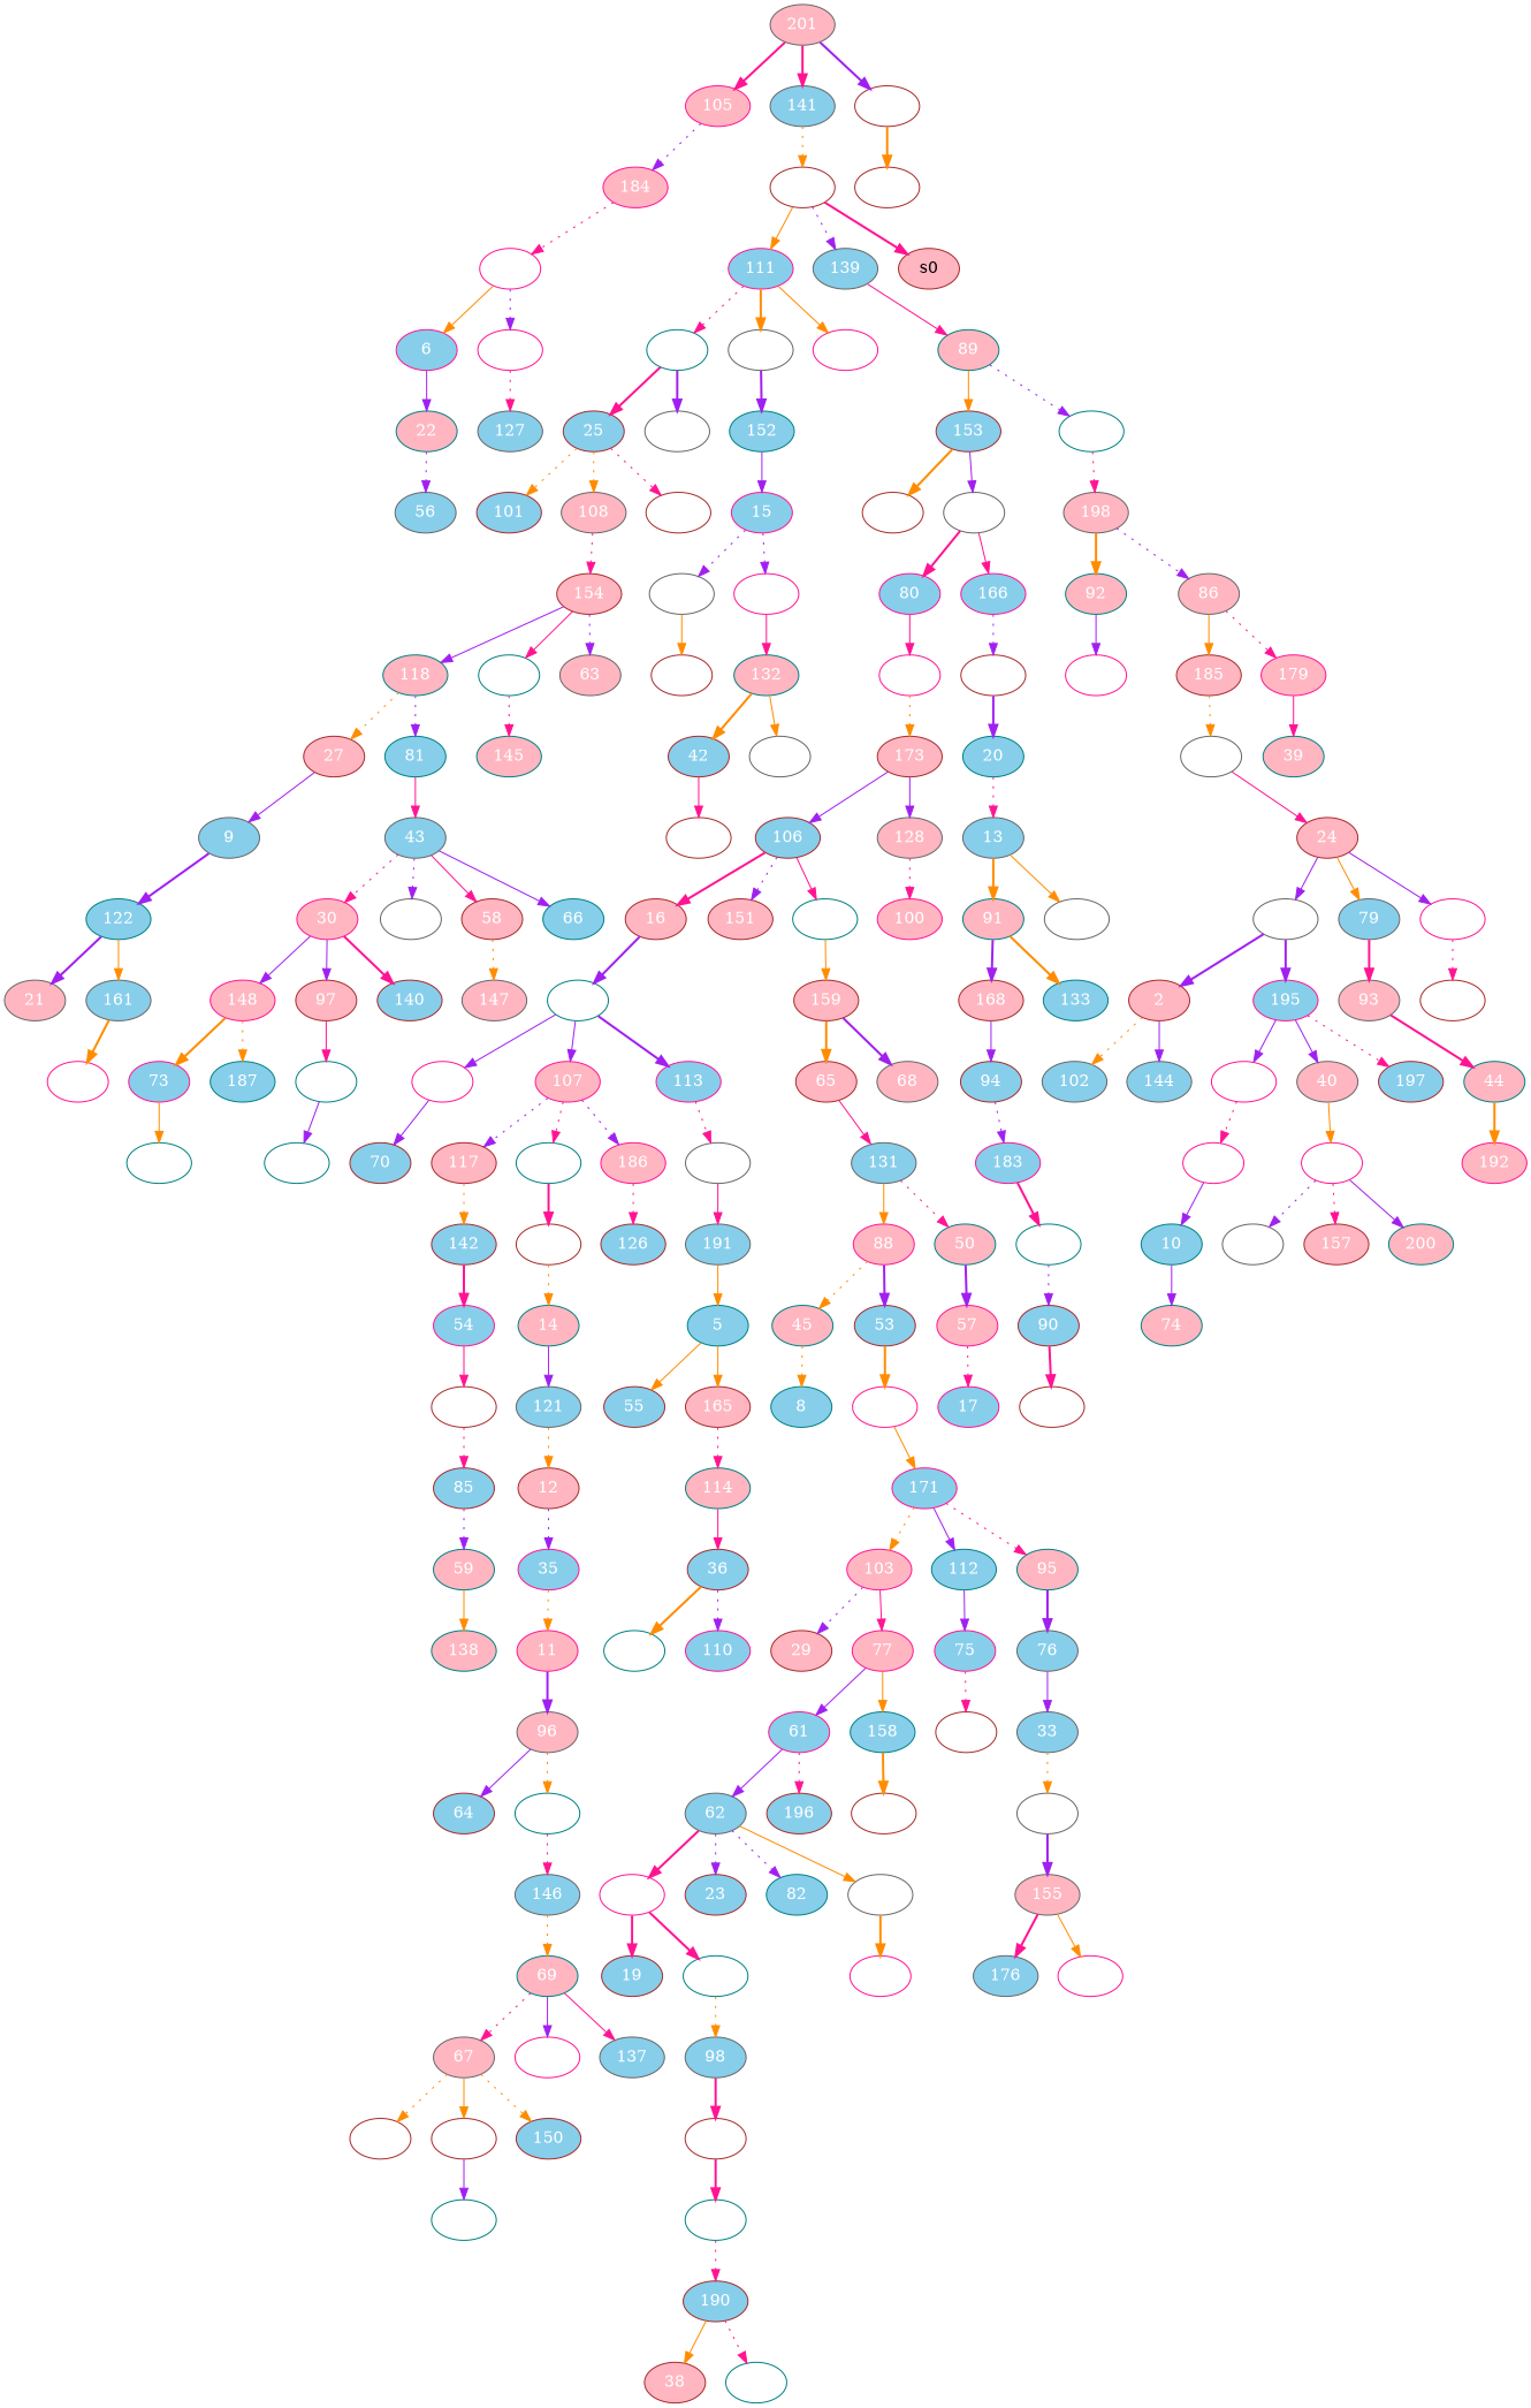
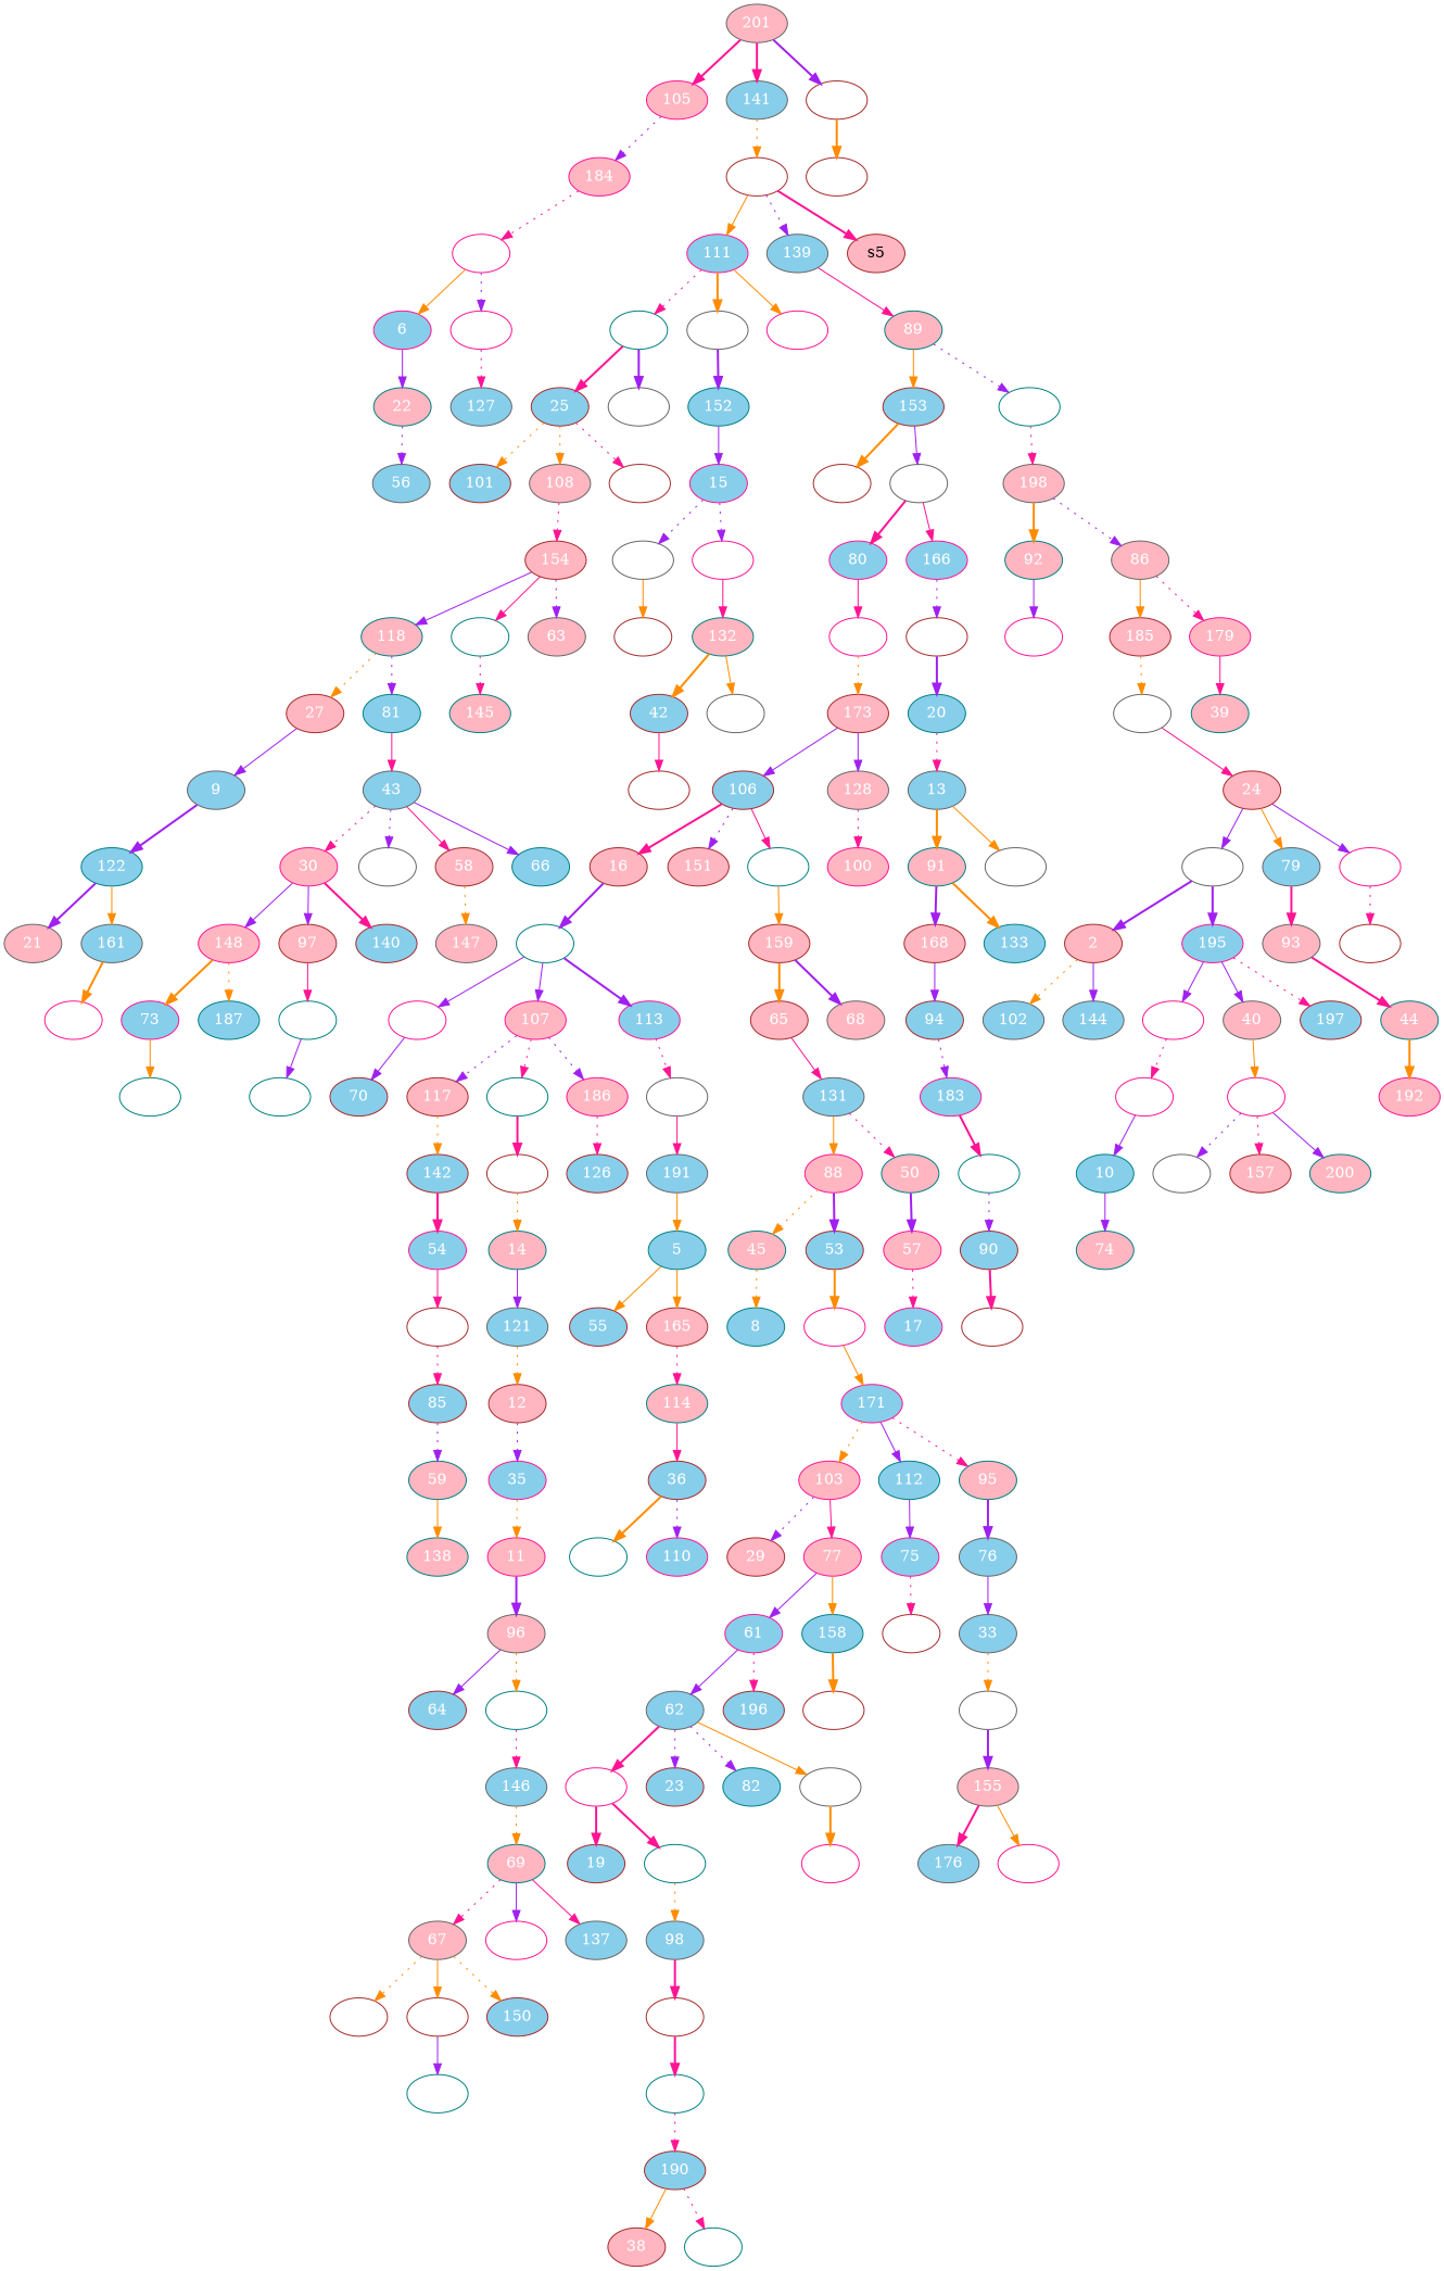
  digraph {
    fontname="DejaVu Serif"
    node [color=brown fontcolor=white style=filled fillcolor=skyblue fontname="DejaVu Serif"]
    edge [color=purple style=solid fontname="DejaVu Serif"]
    153
    1 [fillcolor=white]
    18 [color=gray40 fillcolor=white]
    181 [color=gray40 fillcolor=white]
    2 [fillcolor=lightpink]
    195 [color=deeppink]
    102 [color=gray40]
    144 [color=gray40]
    119 [color=deeppink fillcolor=white]
    3 [color=deeppink fillcolor=white]
    10 [color=teal]
    185 [fillcolor=lightpink]
    4 [color=gray40 fillcolor=white]
    24 [fillcolor=lightpink]
    191 [color=gray40]
    5 [color=teal]
    55
    165 [fillcolor=lightpink]
    41 [color=deeppink fillcolor=white]
    6 [color=deeppink]
    130 [color=deeppink fillcolor=white]
    22 [color=teal fillcolor=lightpink]
    92 [color=teal fillcolor=lightpink]
    7 [color=deeppink fillcolor=white]
    45 [color=teal fillcolor=lightpink]
    8 [color=teal]
    27 [fillcolor=lightpink]
    9 [color=gray40]
    122 [color=teal]
    74 [color=teal fillcolor=lightpink]
    35 [color=deeppink]
    11 [color=deeppink fillcolor=lightpink]
    96 [color=gray40 fillcolor=lightpink]
    121 [color=gray40]
    12 [fillcolor=lightpink]
    20 [color=teal]
    13 [color=gray40]
    91 [color=teal fillcolor=lightpink]
    169 [color=gray40 fillcolor=white]
    123 [fillcolor=white]
    14 [color=teal fillcolor=lightpink]
    152 [color=teal]
    15 [color=deeppink]
    178 [color=gray40 fillcolor=white]
    172 [color=deeppink fillcolor=white]
    106
    16 [fillcolor=lightpink]
    151 [fillcolor=lightpink]
    177 [color=teal fillcolor=white]
    49 [color=teal fillcolor=white]
    57 [color=deeppink fillcolor=lightpink]
    17 [color=deeppink]
    80 [color=deeppink]
    166 [color=deeppink]
    124 [color=deeppink fillcolor=white]
    19
    170 [color=teal fillcolor=white]
    135 [fillcolor=white]
    21 [color=gray40 fillcolor=lightpink]
    161 [color=gray40]
    56 [color=gray40]
    62 [color=gray40]
    23
    82 [color=teal]
    156 [color=gray40 fillcolor=white]
    79 [color=gray40]
    180 [color=deeppink fillcolor=white]
    51 [color=teal fillcolor=white]
    25
    174 [color=gray40 fillcolor=white]
    101
    108 [color=gray40 fillcolor=lightpink]
    188 [fillcolor=white]
    26 [color=deeppink fillcolor=white]
    118 [color=teal fillcolor=lightpink]
    81 [color=teal]
    71 [fillcolor=white]
    28 [color=teal fillcolor=white]
    190
    103 [color=deeppink fillcolor=lightpink]
    29 [fillcolor=lightpink]
    77 [color=deeppink fillcolor=lightpink]
    43 [color=gray40]
    30 [color=deeppink fillcolor=lightpink]
    34 [color=gray40 fillcolor=white]
    58 [fillcolor=lightpink]
    66 [color=teal]
    148 [color=deeppink fillcolor=lightpink]
    97 [fillcolor=lightpink]
    140
    67 [color=gray40 fillcolor=lightpink]
    31 [fillcolor=white]
    129 [fillcolor=white]
    150
    32 [color=deeppink fillcolor=white]
    173 [fillcolor=lightpink]
    76 [color=gray40]
    33 [color=gray40]
    72 [color=gray40 fillcolor=white]
    114 [color=teal fillcolor=lightpink]
    36
    60 [color=teal fillcolor=white]
    110 [color=deeppink]
    154 [fillcolor=lightpink]
    37 [color=teal fillcolor=white]
    63 [color=gray40 fillcolor=lightpink]
    145 [color=teal fillcolor=lightpink]
    38 [fillcolor=lightpink]
    46 [color=teal fillcolor=white]
    179 [color=deeppink fillcolor=lightpink]
    39 [color=teal fillcolor=lightpink]
    40 [color=gray40 fillcolor=lightpink]
    197
    87 [color=deeppink fillcolor=white]
    184 [color=deeppink fillcolor=lightpink]
    132 [color=teal fillcolor=lightpink]
    42
    83 [color=gray40 fillcolor=white]
    160 [fillcolor=white]
    93 [color=gray40 fillcolor=lightpink]
    44 [color=teal fillcolor=lightpink]
    192 [color=deeppink fillcolor=lightpink]
    88 [color=deeppink fillcolor=lightpink]
    53
    47 [fillcolor=white]
    48 [color=deeppink fillcolor=white]
    107 [color=deeppink fillcolor=lightpink]
    113 [color=deeppink]
    70
    131 [color=gray40]
    50 [color=teal fillcolor=lightpink]
    111 [color=deeppink]
    116 [color=gray40 fillcolor=white]
    199 [color=deeppink fillcolor=white]
    52 [color=gray40 fillcolor=white]
    157 [fillcolor=lightpink]
    200 [color=teal fillcolor=lightpink]
    164 [color=deeppink fillcolor=white]
    142
    54 [color=deeppink]
    143 [fillcolor=white]
    147 [color=gray40 fillcolor=lightpink]
    85
    59 [color=teal fillcolor=lightpink]
    138 [color=teal fillcolor=lightpink]
    61 [color=deeppink]
    158 [color=teal]
    196
    64
    104 [color=teal fillcolor=white]
    159 [fillcolor=lightpink]
    65 [fillcolor=lightpink]
    68 [color=gray40 fillcolor=lightpink]
    69 [color=teal fillcolor=lightpink]
    115 [color=deeppink fillcolor=white]
    137 [color=gray40]
    146 [color=gray40]
    98 [color=gray40]
    155 [color=gray40 fillcolor=lightpink]
    73 [color=deeppink]
    187 [color=teal]
    162 [color=teal fillcolor=white]
    112 [color=teal]
    75 [color=deeppink]
    84 [fillcolor=white]
    95 [color=teal fillcolor=lightpink]
    78 [color=teal fillcolor=white]
    149 [color=teal fillcolor=white]
    198 [color=gray40 fillcolor=lightpink]
    86 [color=gray40 fillcolor=lightpink]
    139 [color=gray40]
    89 [color=teal fillcolor=lightpink]
    189 [color=teal fillcolor=white]
    194 [color=teal fillcolor=white]
    90
    193 [fillcolor=white]
    168 [fillcolor=lightpink]
    133 [color=teal]
    94
    183 [color=deeppink]
    171 [color=deeppink]
    99 [color=deeppink fillcolor=white]
    128 [color=gray40 fillcolor=lightpink]
    100 [color=deeppink fillcolor=lightpink]
    201 [color=gray40 fillcolor=lightpink]
    105 [color=deeppink fillcolor=lightpink]
    141 [color=gray40]
    163 [fillcolor=white]
    117 [fillcolor=lightpink]
    134 [color=teal fillcolor=white]
    186 [color=deeppink fillcolor=lightpink]
    109 [fillcolor=white]
-   s0 [fontcolor=black fillcolor=lightpink]
+   s0 [fontcolor=black fillcolor=lightpink label=s5]
    175 [color=gray40 fillcolor=white]
    120 [fillcolor=white]
    125 [color=teal fillcolor=white]
    126
    127 [color=gray40]
    136 [fillcolor=white]
    176 [color=gray40]
    182 [color=deeppink fillcolor=white]
    167 [fillcolor=white]
    153 -> 1 [color=darkorange style=bold]
    153 -> 18
    18 -> 80 [color=deeppink style=bold]
    18 -> 166 [color=deeppink]
    181 -> 2 [style=bold]
    181 -> 195 [style=bold]
    2 -> 102 [color=darkorange style=dotted]
    2 -> 144
    195 -> 119
    195 -> 40
    195 -> 197 [color=deeppink style=dotted]
    119 -> 3 [color=deeppink style=dotted]
    3 -> 10
    10 -> 74
    185 -> 4 [color=darkorange style=dotted]
    4 -> 24 [color=deeppink]
    24 -> 181
    24 -> 79 [color=darkorange]
    24 -> 180
    191 -> 5 [color=darkorange]
    5 -> 55 [color=darkorange]
    5 -> 165 [color=darkorange]
    165 -> 114 [color=deeppink style=dotted]
    41 -> 6 [color=darkorange]
    41 -> 130 [style=dotted]
    6 -> 22
    130 -> 127 [color=deeppink style=dotted]
    22 -> 56 [style=dotted]
    92 -> 7
    45 -> 8 [color=darkorange style=dotted]
    27 -> 9
    9 -> 122 [style=bold]
    122 -> 21 [style=bold]
    122 -> 161 [color=darkorange]
    35 -> 11 [color=darkorange style=dotted]
    11 -> 96 [style=bold]
    96 -> 64
    96 -> 104 [color=darkorange style=dotted]
    121 -> 12 [color=darkorange style=dotted]
    12 -> 35 [style=dotted]
    20 -> 13 [color=deeppink style=dotted]
    13 -> 91 [color=darkorange style=bold]
    13 -> 169 [color=darkorange]
    91 -> 168 [style=bold]
    91 -> 133 [color=darkorange style=bold]
    123 -> 14 [color=darkorange style=dotted]
    14 -> 121
    152 -> 15
    15 -> 178 [style=dotted]
    15 -> 172 [style=dotted]
    178 -> 47 [color=darkorange]
    172 -> 132 [color=deeppink]
    106 -> 16 [color=deeppink style=bold]
    106 -> 151 [style=dotted]
    106 -> 177 [color=deeppink]
    16 -> 49 [style=bold]
    177 -> 159 [color=darkorange]
    49 -> 48
    49 -> 107
    49 -> 113 [style=bold]
    57 -> 17 [color=deeppink style=dotted]
    80 -> 32 [color=deeppink]
    166 -> 135 [style=dotted]
    124 -> 19 [color=deeppink style=bold]
    124 -> 170 [color=deeppink style=bold]
    170 -> 98 [color=darkorange style=dotted]
    135 -> 20 [style=bold]
    161 -> 26 [color=darkorange style=bold]
    62 -> 124 [color=deeppink style=bold]
    62 -> 23 [style=dotted]
    62 -> 82 [style=dotted]
    62 -> 156 [color=darkorange]
    156 -> 99 [color=darkorange style=bold]
    79 -> 93 [color=deeppink style=bold]
    180 -> 167 [color=deeppink style=dotted]
    51 -> 25 [color=deeppink style=bold]
    51 -> 174 [style=bold]
    25 -> 101 [color=darkorange style=dotted]
    25 -> 108 [color=darkorange style=dotted]
    25 -> 188 [color=deeppink style=dotted]
    108 -> 154 [color=deeppink style=dotted]
    118 -> 27 [color=darkorange style=dotted]
    118 -> 81 [style=dotted]
    81 -> 43 [color=deeppink]
    71 -> 28 [color=deeppink style=bold]
    28 -> 190 [color=deeppink style=dotted]
    190 -> 38 [color=darkorange]
    190 -> 46 [color=deeppink style=dotted]
    103 -> 29 [style=dotted]
    103 -> 77 [color=deeppink]
    77 -> 61
    77 -> 158 [color=darkorange]
    43 -> 30 [color=deeppink style=dotted]
    43 -> 34 [style=dotted]
    43 -> 58 [color=deeppink]
    43 -> 66
    30 -> 148
    30 -> 97
    30 -> 140 [color=deeppink style=bold]
    58 -> 147 [color=darkorange style=dotted]
    148 -> 73 [color=darkorange style=bold]
    148 -> 187 [color=darkorange style=dotted]
    97 -> 78 [color=deeppink]
    67 -> 31 [color=darkorange style=dotted]
    67 -> 129 [color=darkorange]
    67 -> 150 [color=darkorange style=dotted]
    129 -> 125
    32 -> 173 [color=darkorange style=dotted]
    173 -> 106
    173 -> 128
    76 -> 33
    33 -> 72 [color=darkorange style=dotted]
    72 -> 155 [style=bold]
    114 -> 36 [color=deeppink]
    36 -> 60 [color=darkorange style=bold]
    36 -> 110 [style=dotted]
    154 -> 118
    154 -> 37 [color=deeppink]
    154 -> 63 [style=dotted]
    37 -> 145 [color=deeppink style=dotted]
    179 -> 39 [color=deeppink]
    40 -> 87 [color=darkorange]
    87 -> 52 [style=dotted]
    87 -> 157 [color=deeppink style=dotted]
    87 -> 200
    184 -> 41 [color=deeppink style=dotted]
    132 -> 42 [color=darkorange style=bold]
    132 -> 83 [color=darkorange]
    42 -> 160 [color=deeppink]
    93 -> 44 [color=deeppink style=bold]
    44 -> 192 [color=darkorange style=bold]
    88 -> 45 [color=darkorange style=dotted]
    88 -> 53 [style=bold]
    53 -> 164 [color=darkorange style=bold]
    48 -> 70
    107 -> 117 [style=dotted]
    107 -> 134 [color=deeppink style=dotted]
    107 -> 186 [style=dotted]
    113 -> 175 [color=deeppink style=dotted]
    131 -> 88 [color=darkorange]
    131 -> 50 [color=deeppink style=dotted]
    50 -> 57 [style=bold]
    111 -> 51 [color=deeppink style=dotted]
    111 -> 116 [color=darkorange style=bold]
    111 -> 199 [color=darkorange]
    116 -> 152 [style=bold]
    164 -> 171 [color=darkorange]
    142 -> 54 [color=deeppink style=bold]
    54 -> 143 [color=deeppink]
    143 -> 85 [color=deeppink style=dotted]
    85 -> 59 [style=dotted]
    59 -> 138 [color=darkorange]
    61 -> 62
    61 -> 196 [color=deeppink style=dotted]
    158 -> 120 [color=darkorange style=bold]
    104 -> 146 [color=deeppink style=dotted]
    159 -> 65 [color=darkorange style=bold]
    159 -> 68 [style=bold]
    65 -> 131 [color=deeppink]
    69 -> 67 [color=deeppink style=dotted]
    69 -> 115
    69 -> 137 [color=deeppink]
    146 -> 69 [color=darkorange style=dotted]
    98 -> 71 [color=deeppink style=bold]
    155 -> 176 [color=deeppink style=bold]
    155 -> 182 [color=darkorange]
    73 -> 162 [color=darkorange]
    112 -> 75
    75 -> 84 [color=deeppink style=dotted]
    95 -> 76 [style=bold]
    78 -> 149
    198 -> 92 [color=darkorange style=bold]
    198 -> 86 [style=dotted]
    86 -> 185 [color=darkorange]
    86 -> 179 [color=deeppink style=dotted]
    139 -> 89 [color=deeppink]
    89 -> 153 [color=darkorange]
    89 -> 189 [style=dotted]
    189 -> 198 [color=deeppink style=dotted]
    194 -> 90 [style=dotted]
    90 -> 193 [color=deeppink style=bold]
    168 -> 94
    94 -> 183 [style=dotted]
    183 -> 194 [color=deeppink style=bold]
    171 -> 103 [color=darkorange style=dotted]
    171 -> 112
    171 -> 95 [color=deeppink style=dotted]
    128 -> 100 [color=deeppink style=dotted]
    201 -> 105 [color=deeppink style=bold]
    201 -> 141 [color=deeppink style=bold]
    201 -> 163 [style=bold]
    105 -> 184 [style=dotted]
    141 -> 109 [color=darkorange style=dotted]
    163 -> 136 [color=darkorange style=bold]
    117 -> 142 [color=darkorange style=dotted]
    134 -> 123 [color=deeppink style=bold]
    186 -> 126 [color=deeppink style=dotted]
    109 -> 111 [color=darkorange]
    109 -> 139 [style=dotted]
    109 -> s0 [color=deeppink style=bold]
    175 -> 191 [color=deeppink]
  }
